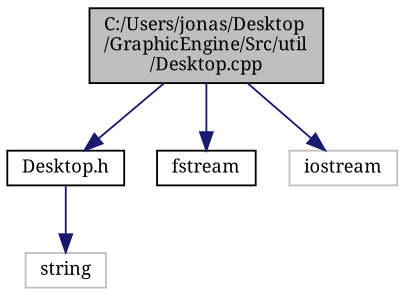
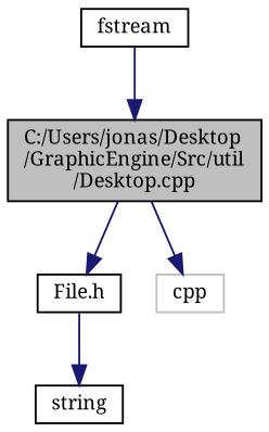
  digraph {
    fontname="Noto Serif"
    node [color=black fontname="Noto Serif" fontsize=10 shape=record]
    edge [color=midnightblue fontname="Noto Serif" fontsize=10 labelfontname=Helvetica labelfontsize=10 style=solid]
    n1 [fillcolor=grey75 fontcolor=black height=0.2 label="C:/Users/jonas/Desktop\l/GraphicEngine/Src/util\l/Desktop.cpp" style=filled width=0.4]
-   n2 [height=0.2 label="Desktop.h" width=0.4]
+   n2 [height=0.2 label="File.h" width=0.4]
    n3 [height=0.2 label=fstream width=0.4]
-   n4 [color=grey75 height=0.2 label=iostream width=0.4]
-   n5 [color=grey75 height=0.2 label=string width=0.4]
+   n4 [color=grey75 height=0.2 label=cpp width=0.4]
+   n5 [height=0.2 label=string width=0.4]
    n1 -> n2
-   n1 -> n3
+   n3 -> n1
    n1 -> n4
    n2 -> n5
  }
